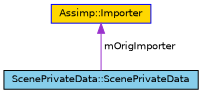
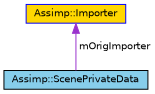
  digraph {
    node [fontname=Helvetica fontsize=10 shape=record style=filled]
-   n1 [color=black fillcolor=skyblue fontcolor=black height=0.2 label="ScenePrivateData::ScenePrivateData" width=0.4]
+   n1 [color=black fillcolor=skyblue fontcolor=black height=0.2 label="Assimp::ScenePrivateData" width=0.4]
    n2 [color=blue fillcolor=gold height=0.2 label="Assimp::Importer" width=0.4]
    n2 -> n1 [color=darkorchid3 dir=back fontname=Helvetica fontsize=10 label=" mOrigImporter" labelfontname=Helvetica labelfontsize=10 style=solid]
  }
